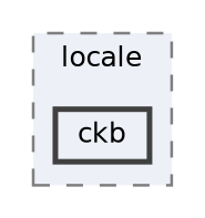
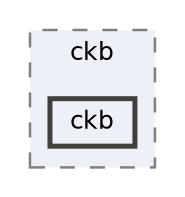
  digraph {
    compound=true
    rankdir=LR
    n1 [color=grey25 fillcolor="#edf0f7" fontname=Helvetica fontsize=10 height=0.2 label=ckb shape=box style="filled,bold" width=0.4]
    subgraph cluster_1 {
      bgcolor="#edf0f7"
      fontname=Helvetica
      fontsize=10
-     label=locale
+     label=ckb
      pencolor=grey50
      style="filled,dashed"
      n1
    }
  }
